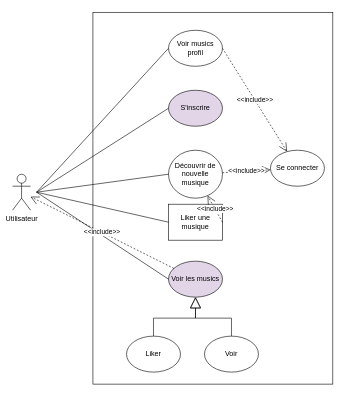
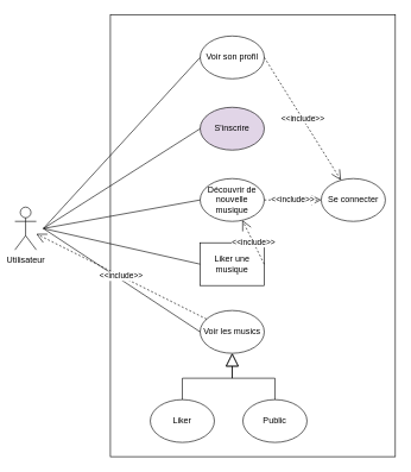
  <mxCell id="0" />
  <mxCell id="1" parent="0" />
  <mxCell id="2" value="Utilisateur" style="shape=umlActor;verticalLabelPosition=bottom;verticalAlign=top;html=1;outlineConnect=0;" vertex="1" parent="1"><mxGeometry x="20" y="290" width="30" height="60" as="geometry" /></mxCell>
  <mxCell id="3" value="" style="rounded=0;whiteSpace=wrap;html=1;" vertex="1" parent="1"><mxGeometry x="154" y="20" width="400" height="620" as="geometry" /></mxCell>
  <mxCell id="4" value="Se connecter" style="ellipse;whiteSpace=wrap;html=1;" vertex="1" parent="1"><mxGeometry x="450" y="250" width="90" height="60" as="geometry" /></mxCell>
  <mxCell id="5" value="S'inscrire" style="ellipse;whiteSpace=wrap;html=1;fillColor=#e1d5e7;" vertex="1" parent="1"><mxGeometry x="280" y="150" width="90" height="60" as="geometry" /></mxCell>
- <mxCell id="6" value="Voir musics profil" style="ellipse;whiteSpace=wrap;html=1;" vertex="1" parent="1"><mxGeometry x="280" y="50" width="90" height="60" as="geometry" /></mxCell>
- <mxCell id="7" value="Voir les musics" style="ellipse;whiteSpace=wrap;html=1;fillColor=#e1d5e7;" vertex="1" parent="1"><mxGeometry x="280" y="435" width="90" height="60" as="geometry" /></mxCell>
- <mxCell id="8" value="Découvrir de nouvelle musique" style="ellipse;whiteSpace=wrap;html=1;" vertex="1" parent="1"><mxGeometry x="280" y="250" width="90" height="80" as="geometry" /></mxCell>
+ <mxCell id="6" value="Voir son profil" style="ellipse;whiteSpace=wrap;html=1;" vertex="1" parent="1"><mxGeometry x="280" y="50" width="90" height="60" as="geometry" /></mxCell>
+ <mxCell id="7" value="Voir les musics" style="ellipse;whiteSpace=wrap;html=1;" vertex="1" parent="1"><mxGeometry x="280" y="435" width="90" height="60" as="geometry" /></mxCell>
+ <mxCell id="8" value="Découvrir de nouvelle musique" style="ellipse;whiteSpace=wrap;html=1;" vertex="1" parent="1"><mxGeometry x="280" y="250" width="90" height="60" as="geometry" /></mxCell>
  <mxCell id="9" value="Liker une musique" style="whiteSpace=wrap;html=1;rounded=0;" vertex="1" parent="1"><mxGeometry x="280" y="340" width="90" height="60" as="geometry" /></mxCell>
  <mxCell id="10" value="Liker" style="ellipse;whiteSpace=wrap;html=1;" vertex="1" parent="1"><mxGeometry x="210" y="560" width="90" height="60" as="geometry" /></mxCell>
  <mxCell id="11" value="" style="endArrow=none;html=1;rounded=0;entryX=0;entryY=0.5;entryDx=0;entryDy=0;" edge="1" parent="1" target="6"><mxGeometry width="50" height="50" relative="1" as="geometry"><mxPoint x="60" y="320" as="sourcePoint" /><mxPoint x="380" y="350" as="targetPoint" /></mxGeometry></mxCell>
  <mxCell id="12" value="" style="endArrow=none;html=1;rounded=0;entryX=0;entryY=0.5;entryDx=0;entryDy=0;" edge="1" parent="1" target="5"><mxGeometry width="50" height="50" relative="1" as="geometry"><mxPoint x="60" y="320" as="sourcePoint" /><mxPoint x="230" y="80" as="targetPoint" /></mxGeometry></mxCell>
  <mxCell id="13" value="" style="endArrow=none;html=1;rounded=0;entryX=0;entryY=0.5;entryDx=0;entryDy=0;" edge="1" parent="1" target="7"><mxGeometry width="50" height="50" relative="1" as="geometry"><mxPoint x="60" y="320" as="sourcePoint" /><mxPoint x="230" y="190" as="targetPoint" /></mxGeometry></mxCell>
  <mxCell id="14" value="" style="endArrow=none;html=1;rounded=0;entryX=0;entryY=0.5;entryDx=0;entryDy=0;" edge="1" parent="1" target="8"><mxGeometry width="50" height="50" relative="1" as="geometry"><mxPoint x="60" y="320" as="sourcePoint" /><mxPoint x="230" y="290" as="targetPoint" /></mxGeometry></mxCell>
  <mxCell id="15" value="" style="endArrow=none;html=1;rounded=0;entryX=0;entryY=0.5;entryDx=0;entryDy=0;" edge="1" parent="1" target="9"><mxGeometry width="50" height="50" relative="1" as="geometry"><mxPoint x="60" y="320" as="sourcePoint" /><mxPoint x="240" y="300" as="targetPoint" /></mxGeometry></mxCell>
- <mxCell id="16" value="Voir" style="ellipse;whiteSpace=wrap;html=1;" vertex="1" parent="1"><mxGeometry x="340" y="560" width="90" height="60" as="geometry" /></mxCell>
+ <mxCell id="16" value="Public" style="ellipse;whiteSpace=wrap;html=1;" vertex="1" parent="1"><mxGeometry x="340" y="560" width="90" height="60" as="geometry" /></mxCell>
  <mxCell id="17" value="" style="endArrow=block;endSize=16;endFill=0;html=1;rounded=0;entryX=0.5;entryY=1;entryDx=0;entryDy=0;exitX=0.5;exitY=0;exitDx=0;exitDy=0;" edge="1" parent="1" source="10" target="7"><mxGeometry width="160" relative="1" as="geometry"><mxPoint x="270" y="390" as="sourcePoint" /><mxPoint x="430" y="390" as="targetPoint" /><Array as="points"><mxPoint x="255" y="530" /><mxPoint x="325" y="530" /></Array></mxGeometry></mxCell>
  <mxCell id="18" value="" style="endArrow=block;endSize=16;endFill=0;html=1;rounded=0;" edge="1" parent="1" source="16" target="7"><mxGeometry width="160" relative="1" as="geometry"><mxPoint x="265" y="570" as="sourcePoint" /><mxPoint x="320" y="500" as="targetPoint" /><Array as="points"><mxPoint x="385" y="530" /><mxPoint x="325" y="530" /></Array></mxGeometry></mxCell>
  <mxCell id="19" value="&amp;lt;&amp;lt;include&amp;gt;&amp;gt;" style="endArrow=open;endSize=12;dashed=1;html=1;rounded=0;exitX=1;exitY=0.5;exitDx=0;exitDy=0;" edge="1" parent="1" source="6" target="4"><mxGeometry width="160" relative="1" as="geometry"><mxPoint x="310" y="80" as="sourcePoint" /><mxPoint x="470" y="80" as="targetPoint" /></mxGeometry></mxCell>
  <mxCell id="20" value="&amp;lt;&amp;lt;include&amp;gt;&amp;gt;" style="endArrow=open;endSize=12;dashed=1;html=1;rounded=0;" edge="1" parent="1" source="8" target="4"><mxGeometry width="160" relative="1" as="geometry"><mxPoint x="380" y="90" as="sourcePoint" /><mxPoint x="487.743" y="262.294" as="targetPoint" /></mxGeometry></mxCell>
  <mxCell id="21" value="&amp;lt;&amp;lt;include&amp;gt;&amp;gt;" style="endArrow=open;endSize=12;dashed=1;html=1;rounded=0;exitX=1;exitY=0.5;exitDx=0;exitDy=0;" edge="1" parent="1" source="9" target="8"><mxGeometry width="160" relative="1" as="geometry"><mxPoint x="390" y="100" as="sourcePoint" /><mxPoint x="497.743" y="272.294" as="targetPoint" /></mxGeometry></mxCell>
  <mxCell id="22" value="&amp;lt;&amp;lt;include&amp;gt;&amp;gt;" style="endArrow=open;endSize=12;dashed=1;html=1;rounded=0;" edge="1" parent="1" source="7" target="2"><mxGeometry width="160" relative="1" as="geometry"><mxPoint x="400" y="110" as="sourcePoint" /><mxPoint x="507.743" y="282.294" as="targetPoint" /></mxGeometry></mxCell>
